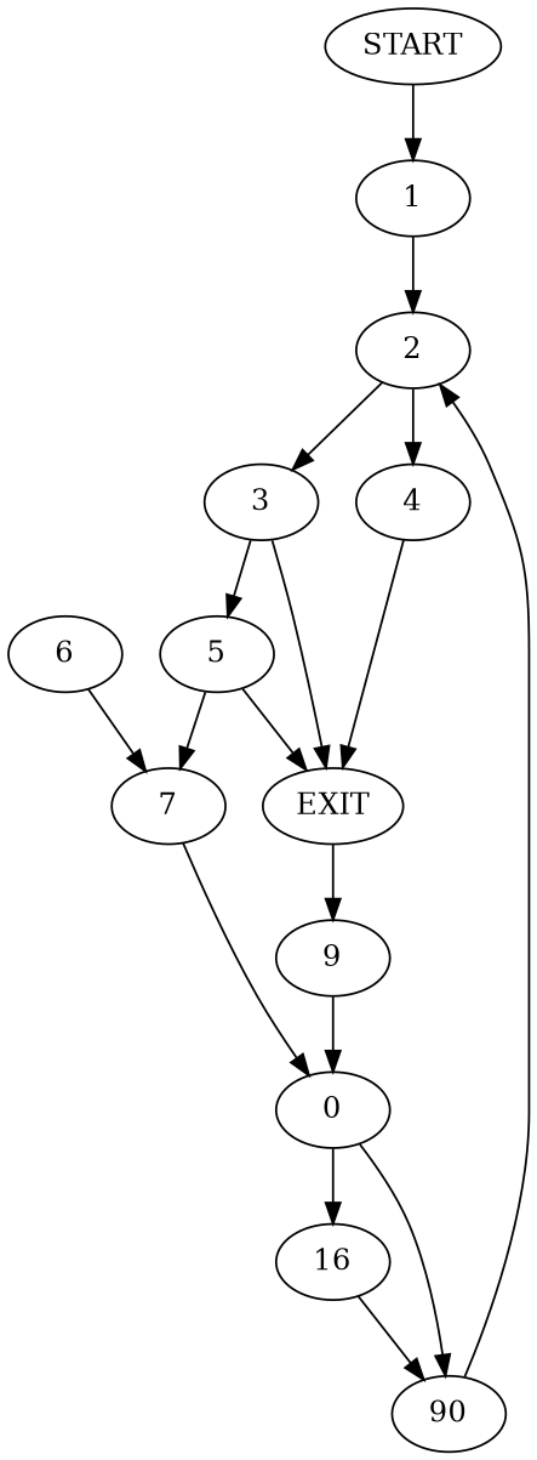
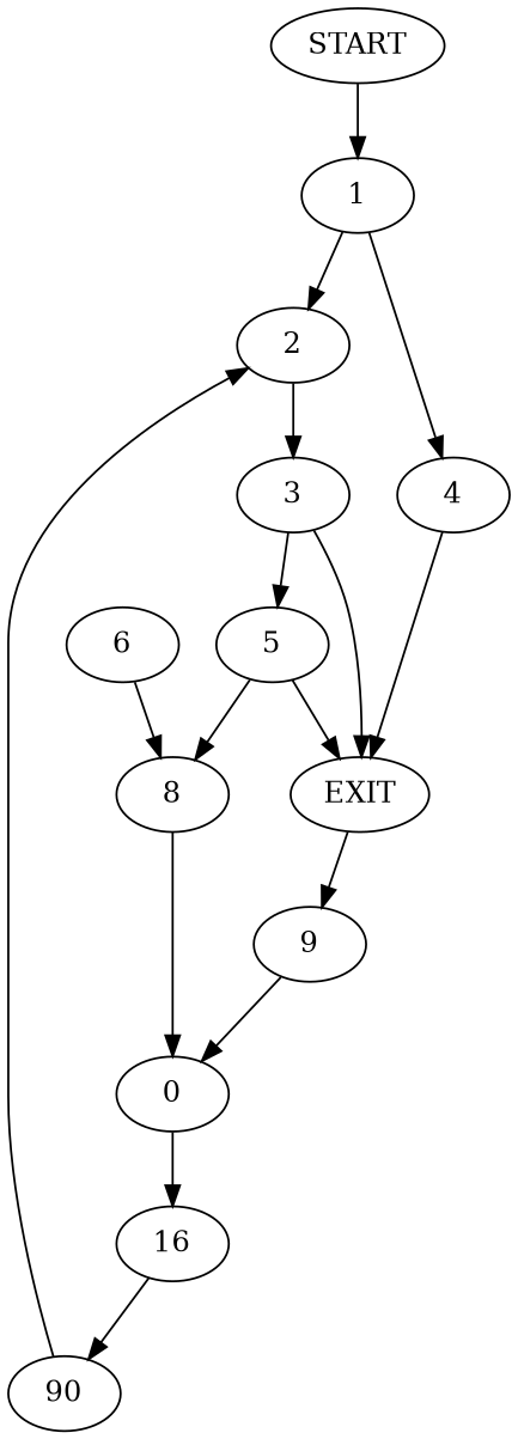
  digraph {
    n1 [label=START]
    1
    2
    n4 [label=EXIT]
    9
    3
    4
    5
-   7
+   7 [label=8]
    6
    n11 [label=0]
    n12 [label=90]
    n13 [label=16]
    n1 -> 1
    1 -> 2
    2 -> 3
-   2 -> 4
+   1 -> 4
    n4 -> 9
    9 -> n11
    3 -> n4
    3 -> 5
    4 -> n4
    5 -> n4
    5 -> 7
    7 -> n11
    6 -> 7
-   n11 -> n12
    n11 -> n13
    n12 -> 2
    n13 -> n12
  }
